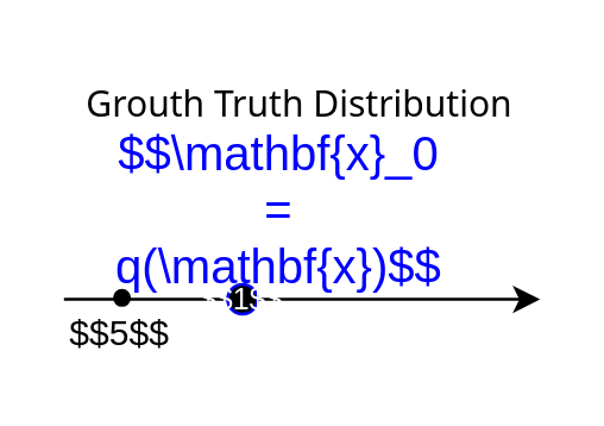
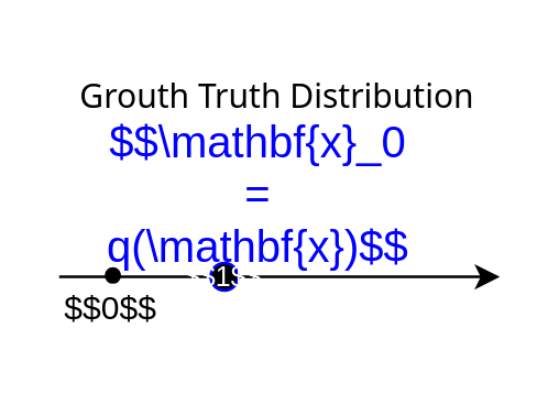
  <mxCell id="0" />
  <mxCell id="1" parent="0" />
  <mxCell id="2" value="" style="endArrow=classic;html=1;rounded=0;" parent="1" edge="1"><mxGeometry width="50" height="50" relative="1" as="geometry"><mxPoint x="21" y="100" as="sourcePoint" /><mxPoint x="181" y="100" as="targetPoint" /></mxGeometry></mxCell>
  <mxCell id="3" value="" style="ellipse;whiteSpace=wrap;html=1;fillColor=#000000;" parent="1" vertex="1"><mxGeometry x="38" y="97" width="5" height="5" as="geometry" /></mxCell>
- <mxCell id="4" value="$$5$$" style="text;html=1;align=center;verticalAlign=middle;whiteSpace=wrap;rounded=0;" parent="1" vertex="1"><mxGeometry x="20" y="103" width="40" height="18" as="geometry" /></mxCell>
+ <mxCell id="4" value="$$0$$" style="text;html=1;align=center;verticalAlign=middle;whiteSpace=wrap;rounded=0;" parent="1" vertex="1"><mxGeometry x="20" y="103" width="40" height="18" as="geometry" /></mxCell>
  <mxCell id="5" value="$$\mathbf{x}_0 = q(\mathbf{x})$$" style="text;html=1;align=center;verticalAlign=middle;whiteSpace=wrap;rounded=0;fontSize=16;fillColor=none;fontColor=#0000FF;" parent="1" vertex="1"><mxGeometry x="43" y="60" width="101" height="20" as="geometry" /></mxCell>
  <mxCell id="6" value="Grouth Truth Distribution" style="text;html=1;align=center;verticalAlign=middle;whiteSpace=wrap;rounded=0;fontFamily=Segoe UI;" parent="1" vertex="1"><mxGeometry x="24" y="20" width="153" height="30" as="geometry" /></mxCell>
  <mxCell id="7" value="$$1$$" style="ellipse;whiteSpace=wrap;html=1;fillColor=#000000;strokeColor=#0000FF;fontColor=#FFFFFF;fontSize=10;" parent="1" vertex="1"><mxGeometry x="76" y="95" width="10" height="10" as="geometry" /></mxCell>
